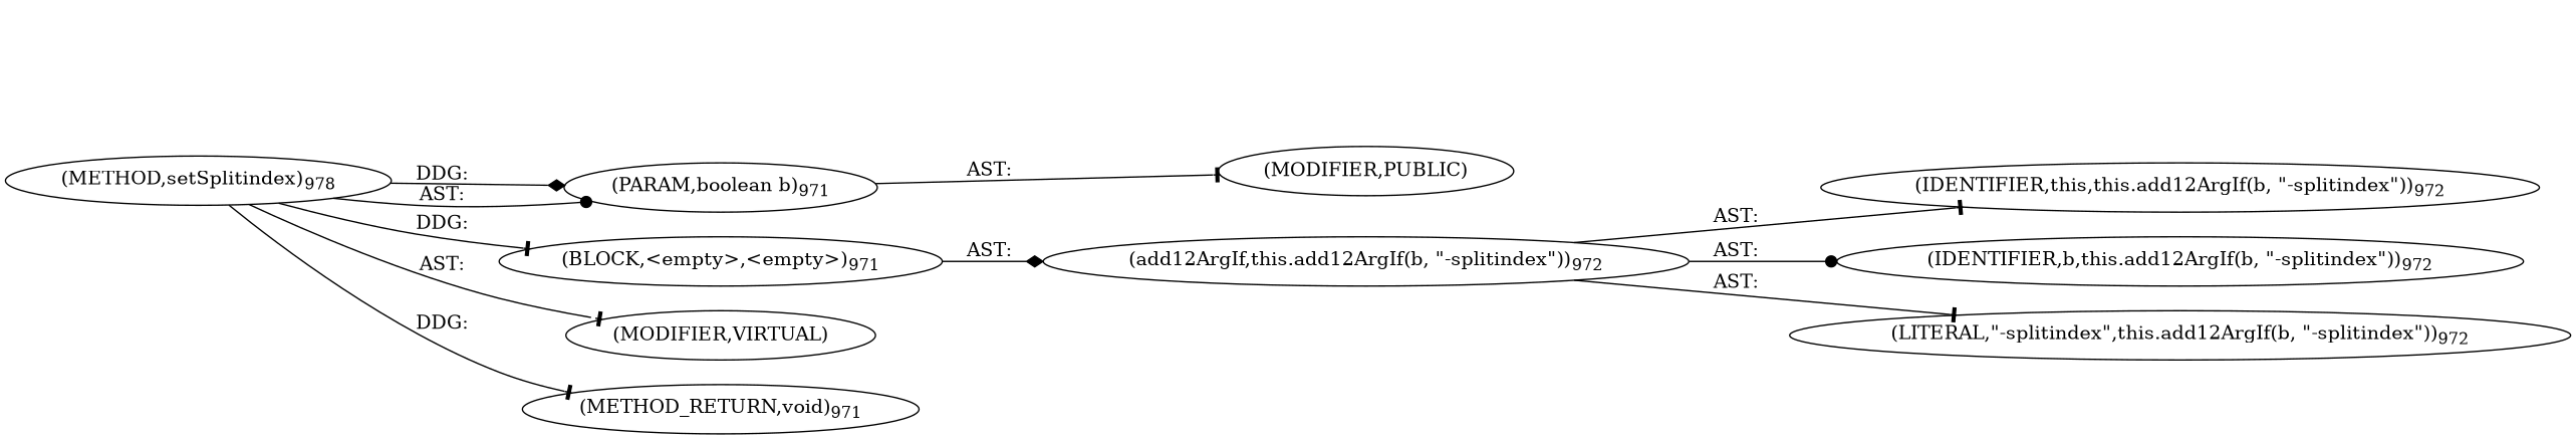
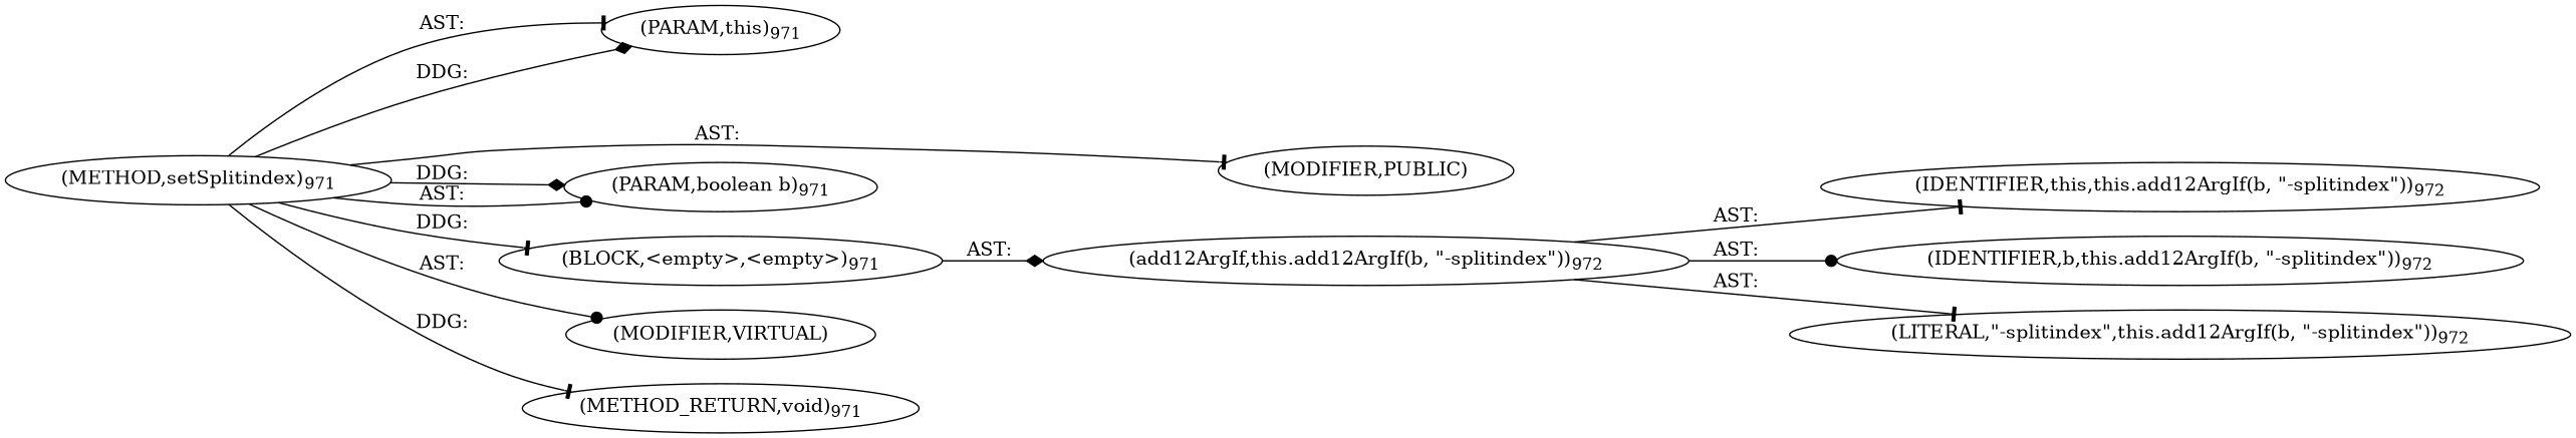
  digraph {
    rankdir=LR
    edge [arrowhead=tee]
-   n1 [label=<(METHOD,setSplitindex)<SUB>978</SUB>>]
+   n1 [label=<(METHOD,setSplitindex)<SUB>971</SUB>>]
+   n2 [label=<(PARAM,this)<SUB>971</SUB>>]
    n3 [label=<(PARAM,boolean b)<SUB>971</SUB>>]
    n4 [label=<(BLOCK,&lt;empty&gt;,&lt;empty&gt;)<SUB>971</SUB>>]
    n5 [label=<(MODIFIER,PUBLIC)>]
    n6 [label=<(MODIFIER,VIRTUAL)>]
    n7 [label=<(METHOD_RETURN,void)<SUB>971</SUB>>]
    n8 [label=<(add12ArgIf,this.add12ArgIf(b, &quot;-splitindex&quot;))<SUB>972</SUB>>]
    n9 [label=<(IDENTIFIER,this,this.add12ArgIf(b, &quot;-splitindex&quot;))<SUB>972</SUB>>]
    n10 [label=<(IDENTIFIER,b,this.add12ArgIf(b, &quot;-splitindex&quot;))<SUB>972</SUB>>]
    n11 [label=<(LITERAL,&quot;-splitindex&quot;,this.add12ArgIf(b, &quot;-splitindex&quot;))<SUB>972</SUB>>]
+   n1 -> n2 [label="AST: "]
+   n1 -> n2 [arrowhead=diamond label="DDG: "]
    n1 -> n3 [arrowhead=dot label="AST: "]
    n1 -> n3 [arrowhead=diamond label="DDG: "]
    n1 -> n4 [label="DDG: "]
-   n3 -> n5 [label="AST: "]
-   n1 -> n6 [label="AST: "]
+   n1 -> n5 [label="AST: "]
+   n1 -> n6 [arrowhead=dot label="AST: "]
    n1 -> n7 [label="DDG: "]
    n4 -> n8 [arrowhead=diamond label="AST: "]
    n8 -> n9 [label="AST: "]
    n8 -> n10 [arrowhead=dot label="AST: "]
    n8 -> n11 [label="AST: "]
  }
